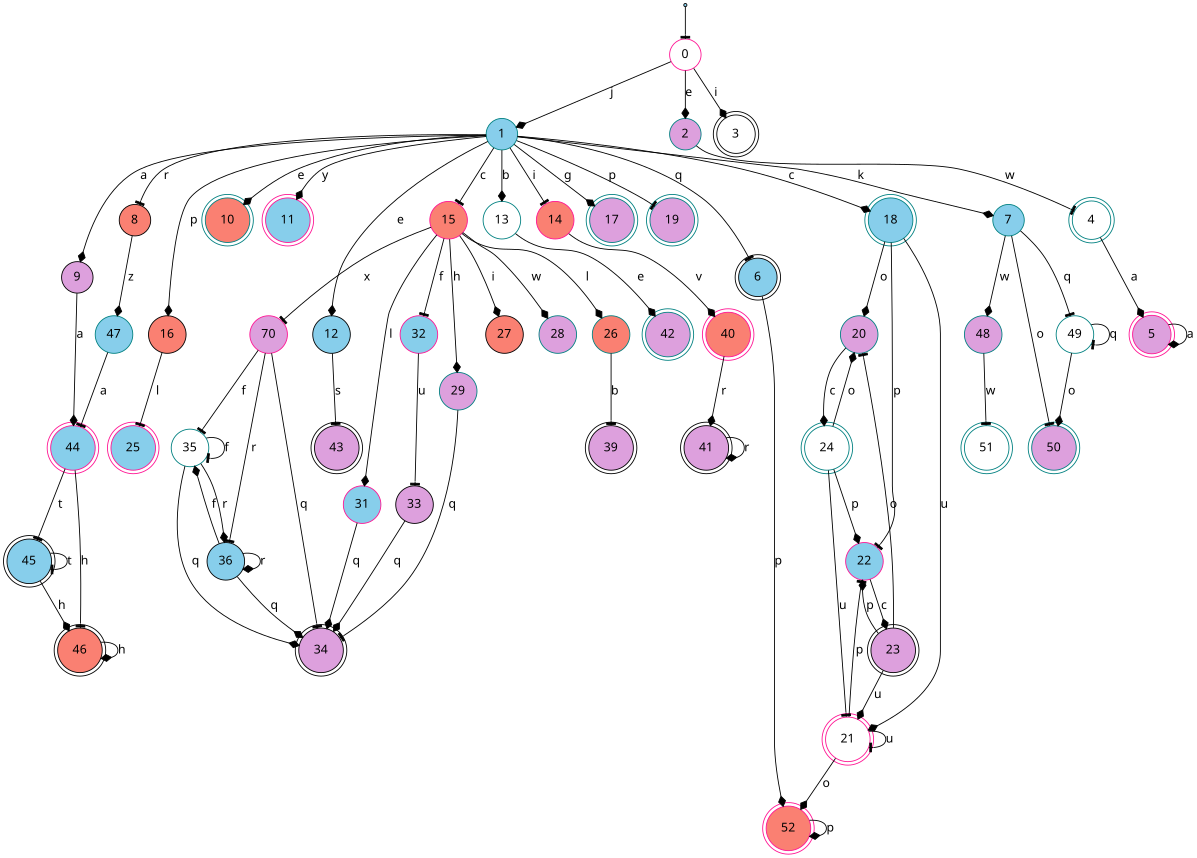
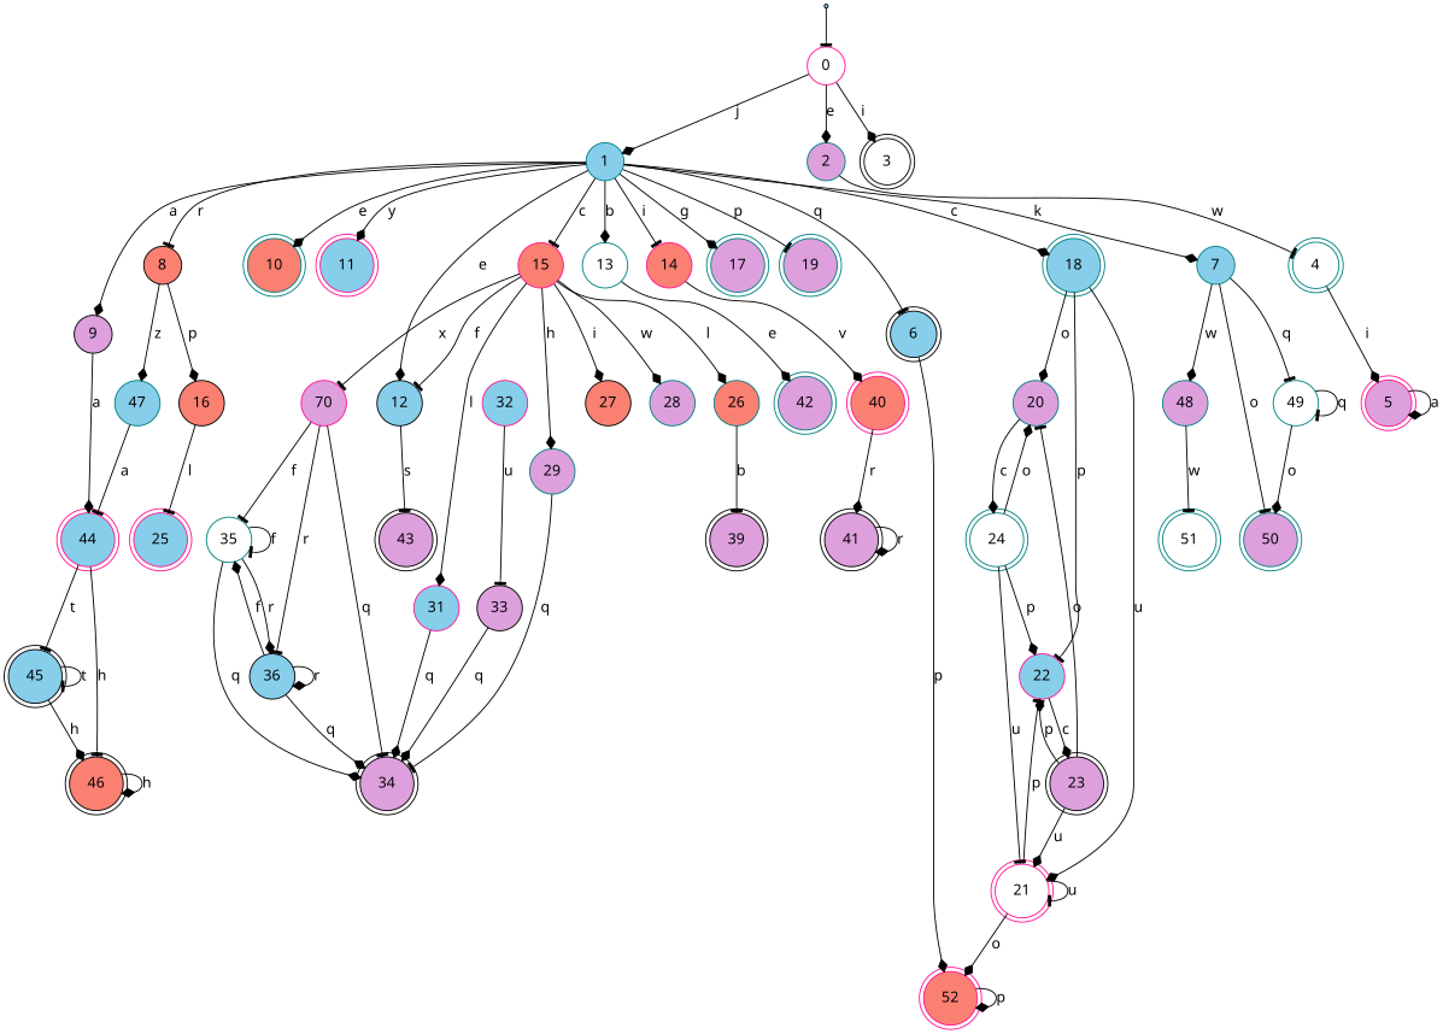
  digraph {
    fontname="Noto Sans"
    rankdir=TB
    node [color=teal fillcolor=plum fontname="Noto Sans" shape=circle style=filled]
    edge [arrowhead=diamond fontname="Noto Sans"]
    dummy0 [color=black fillcolor=skyblue shape=point]
    0 [color=deeppink fillcolor=white]
    1 [fillcolor=skyblue]
    2
    3 [color=black fillcolor=white shape=doublecircle]
    6 [color=black fillcolor=skyblue shape=doublecircle]
    7 [fillcolor=skyblue]
    8 [color=black fillcolor=salmon]
    9 [color=black]
    10 [fillcolor=salmon shape=doublecircle]
    11 [color=deeppink fillcolor=skyblue shape=doublecircle]
    12 [color=black fillcolor=skyblue]
    13 [fillcolor=white]
    14 [color=deeppink fillcolor=salmon]
    15 [color=deeppink fillcolor=salmon]
    16 [color=black fillcolor=salmon]
    17 [shape=doublecircle]
    18 [fillcolor=skyblue shape=doublecircle]
    19 [shape=doublecircle]
    4 [fillcolor=white shape=doublecircle]
    52 [color=deeppink fillcolor=salmon shape=doublecircle]
    48
    49 [fillcolor=white]
    50 [shape=doublecircle]
    47 [fillcolor=skyblue]
    44 [color=deeppink fillcolor=skyblue shape=doublecircle]
    43 [color=black shape=doublecircle]
    42 [shape=doublecircle]
    40 [color=deeppink fillcolor=salmon shape=doublecircle]
    26 [fillcolor=salmon]
    27 [color=black fillcolor=salmon]
    28
    29
    n34 [color=deeppink label=70]
    31 [color=deeppink fillcolor=skyblue]
    32 [color=deeppink fillcolor=skyblue]
    25 [color=deeppink fillcolor=skyblue shape=doublecircle]
    20
    21 [color=deeppink fillcolor=white shape=doublecircle]
    22 [color=deeppink fillcolor=skyblue]
    5 [color=deeppink shape=doublecircle]
    51 [fillcolor=white shape=doublecircle]
    45 [color=black fillcolor=skyblue shape=doublecircle]
    46 [color=black fillcolor=salmon shape=doublecircle]
    41 [color=black shape=doublecircle]
    39 [color=black shape=doublecircle]
    34 [color=black shape=doublecircle]
    35 [fillcolor=white]
    36 [color=black fillcolor=skyblue]
    33 [color=black]
    24 [fillcolor=white shape=doublecircle]
    23 [color=black shape=doublecircle]
    dummy0 -> 0 [arrowhead=tee]
    0 -> 1 [label=j]
    0 -> 2 [label=e]
    0 -> 3 [label=i]
    1 -> 6 [arrowhead=tee label=q]
    1 -> 7 [label=k]
    1 -> 8 [arrowhead=tee label=r]
    1 -> 9 [label=a]
    1 -> 10 [label=e]
    1 -> 11 [label=y]
    1 -> 12 [label=e]
    1 -> 13 [label=b]
    1 -> 14 [arrowhead=tee label=i]
    1 -> 15 [arrowhead=tee label=c]
-   1 -> 16 [label=p]
+   8 -> 16 [label=p]
    1 -> 17 [label=g]
    1 -> 18 [label=c]
    1 -> 19 [arrowhead=tee label=p]
    2 -> 4 [arrowhead=tee label=w]
    6 -> 52 [label=p]
    7 -> 48 [label=w]
    7 -> 49 [arrowhead=tee label=q]
    7 -> 50 [arrowhead=tee label=o]
    8 -> 47 [label=z]
    9 -> 44 [label=a]
    12 -> 43 [arrowhead=tee label=s]
    13 -> 42 [label=e]
    14 -> 40 [label=v]
    15 -> 26 [label=l]
    15 -> 27 [label=i]
    15 -> 28 [label=w]
    15 -> 29 [label=h]
    15 -> n34 [arrowhead=tee label=x]
    15 -> 31 [label=l]
-   15 -> 32 [arrowhead=tee label=f]
+   15 -> 12 [arrowhead=tee label=f]
    16 -> 25 [arrowhead=tee label=l]
    18 -> 20 [label=o]
    18 -> 21 [label=u]
    18 -> 22 [arrowhead=tee label=p]
-   4 -> 5 [label=a]
+   4 -> 5 [label=i]
    52 -> 52 [label=p]
    48 -> 51 [arrowhead=tee label=w]
    49 -> 49 [arrowhead=tee label=q]
    49 -> 50 [label=o]
    47 -> 44 [arrowhead=tee label=a]
    44 -> 45 [arrowhead=tee label=t]
    44 -> 46 [arrowhead=tee label=h]
    40 -> 41 [label=r]
    26 -> 39 [arrowhead=tee label=b]
    29 -> 34 [arrowhead=tee label=q]
    n34 -> 34 [arrowhead=tee label=q]
    n34 -> 35 [arrowhead=tee label=f]
    n34 -> 36 [arrowhead=tee label=r]
    31 -> 34 [label=q]
    32 -> 33 [arrowhead=tee label=u]
    20 -> 24 [label=c]
    21 -> 52 [label=o]
    21 -> 21 [arrowhead=tee label=u]
    21 -> 22 [arrowhead=tee label=p]
    22 -> 23 [label=c]
    5 -> 5 [label=a]
    45 -> 45 [arrowhead=tee label=t]
    45 -> 46 [label=h]
    46 -> 46 [label=h]
    41 -> 41 [label=r]
    35 -> 34 [label=q]
    35 -> 35 [arrowhead=tee label=f]
    35 -> 36 [label=r]
    36 -> 34 [label=q]
    36 -> 35 [label=f]
    36 -> 36 [label=r]
    33 -> 34 [label=q]
    24 -> 20 [label=o]
    24 -> 21 [arrowhead=tee label=u]
    24 -> 22 [label=p]
    23 -> 20 [arrowhead=tee label=o]
    23 -> 21 [label=u]
    23 -> 22 [label=p]
  }
